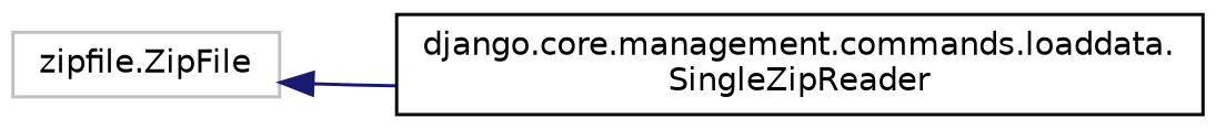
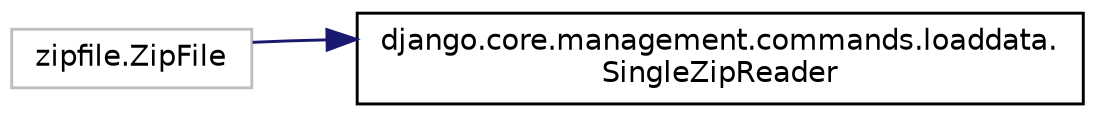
  digraph {
    rankdir=LR
    node [fillcolor=white fontname=Helvetica fontsize=10 shape=record style=filled]
    n1 [color=grey75 height=0.2 label="zipfile.ZipFile" width=0.4]
    n2 [color=black height=0.2 label="django.core.management.commands.loaddata.\lSingleZipReader" width=0.4]
-   n1 -> n2 [color=midnightblue dir=back fontname=Helvetica fontsize=10 labelfontname=Helvetica labelfontsize=10 style=solid]
+   n2 -> n1 [color=midnightblue dir=back fontname=Helvetica fontsize=10 labelfontname=Helvetica labelfontsize=10 style=solid]
  }
